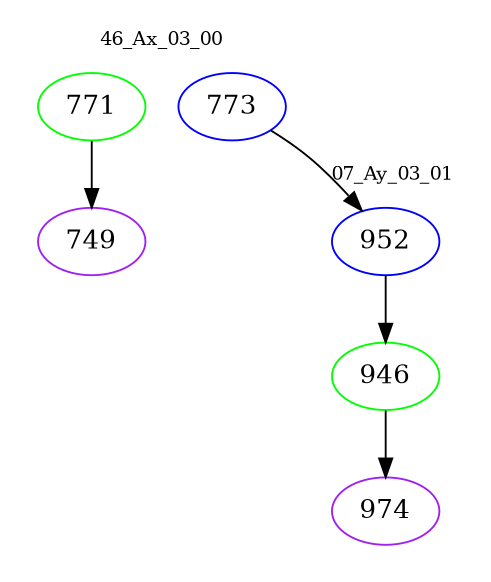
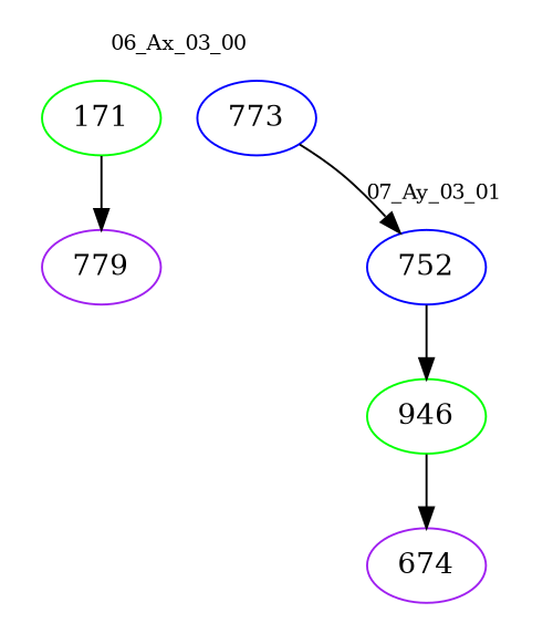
  digraph {
    node [color=blue]
    edge [color=black]
-   n1 [label=952]
+   n1 [label=752]
    n2 [color=green label=946]
-   n3 [color=purple label=974]
+   n3 [color=purple label=674]
    n4 [label=773]
-   n5 [color=green label=771]
-   n6 [color=purple label=749]
+   n5 [color=green label=171]
+   n6 [color=purple label=779]
    subgraph cluster_1 {
      color=white
      fontsize=10
      label="07_Ay_03_01"
      n1
      n2
      n3
    }
    subgraph cluster_2 {
      color=white
      fontsize=10
-     label="46_Ax_03_00"
+     label="06_Ax_03_00"
      n4
      n5
      n6
    }
    n1 -> n2
    n2 -> n3
    n4 -> n1
    n5 -> n6
  }
